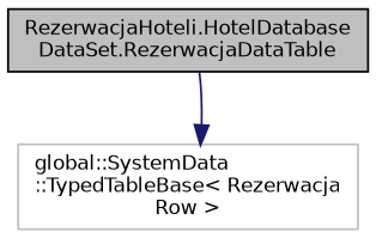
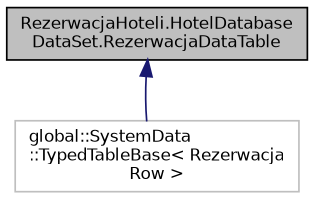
  digraph {
    node [fontname=Helvetica fontsize=10 shape=record style=filled]
    n1 [color=black fillcolor=grey75 fontcolor=black height=0.2 label="RezerwacjaHoteli.HotelDatabase\lDataSet.RezerwacjaDataTable" width=0.4]
    n2 [color=grey75 fillcolor=white height=0.2 label="global::SystemData\l::TypedTableBase\< Rezerwacja\lRow \>" width=0.4]
-   n2 -> n1 [color=midnightblue dir=back fontname=Helvetica fontsize=10 labelfontname=Helvetica labelfontsize=10 style=solid]
+   n1 -> n2 [color=midnightblue dir=back fontname=Helvetica fontsize=10 labelfontname=Helvetica labelfontsize=10 style=solid]
  }
